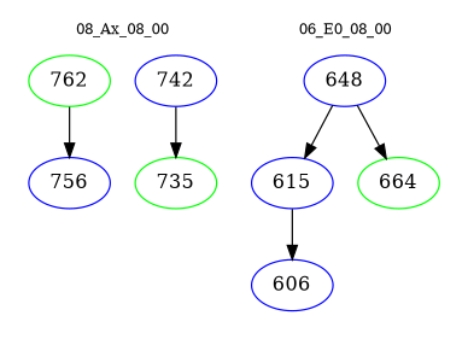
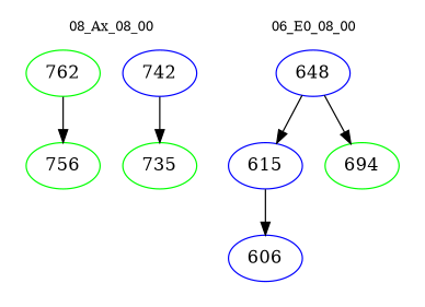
  digraph {
    node [color=blue]
    edge [color=black]
    n1 [label=742]
    n2 [color=green label=762]
    n3 [color=green label=735]
-   n4 [label=756]
+   n4 [color=green label=756]
    n5 [label=615]
    n6 [label=606]
    n7 [label=648]
-   n8 [color=green label=664]
+   n8 [color=green label=694]
    subgraph cluster_1 {
      color=white
      fontsize=10
      label="08_Ax_08_00"
      n1
      n2
      n3
      n4
    }
    subgraph cluster_2 {
      color=white
      fontsize=10
      label="06_E0_08_00"
      n5
      n6
      n7
      n8
    }
    n1 -> n3
    n2 -> n4
    n5 -> n6
    n7 -> n5
    n7 -> n8
  }
